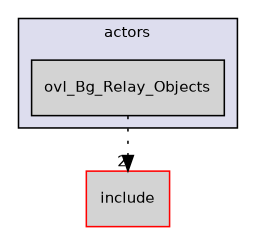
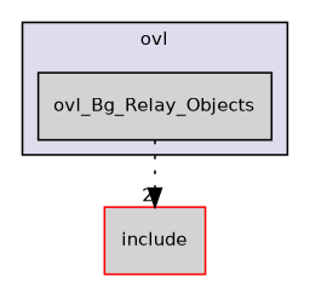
  digraph {
    compound=true
    node [fillcolor=lightgrey fontname=Helvetica fontsize=10 shape=box style=filled]
    n1 [label=ovl_Bg_Relay_Objects pencolor=black]
    n2 [color=red label=include]
    subgraph cluster_1 {
      bgcolor="#ddddee"
      fontname=Helvetica
      fontsize=10
-     label=actors
+     label=ovl
      pencolor=black
      n1
    }
    n1 -> n2 [headlabel=2 labeldistance=1.5 labelfontname=Helvetica labelfontsize=10 style=dotted]
  }
